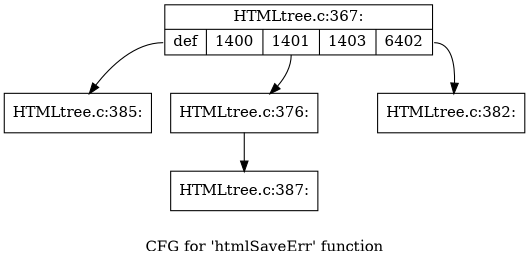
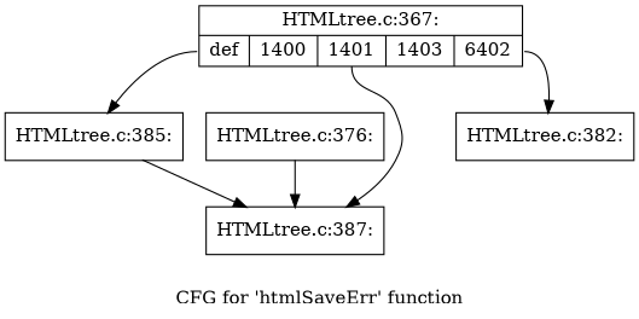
  digraph {
    label="CFG for 'htmlSaveErr' function"
    node [shape=record]
    n1 [label="{HTMLtree.c:367:|{<s0>def|<s1>1400|<s2>1401|<s3>1403|<s4>6402}}"]
    n2 [label="{HTMLtree.c:385:}"]
    n3 [label="{HTMLtree.c:376:}"]
    n4 [label="{HTMLtree.c:382:}"]
    n5 [label="{HTMLtree.c:387:}"]
    n1 -> n2 [tailport=s0]
-   n1 -> n3 [tailport=s2]
+   n1 -> n5 [tailport=s2]
    n1 -> n4 [tailport=s4]
+   n2 -> n5
    n3 -> n5
  }
